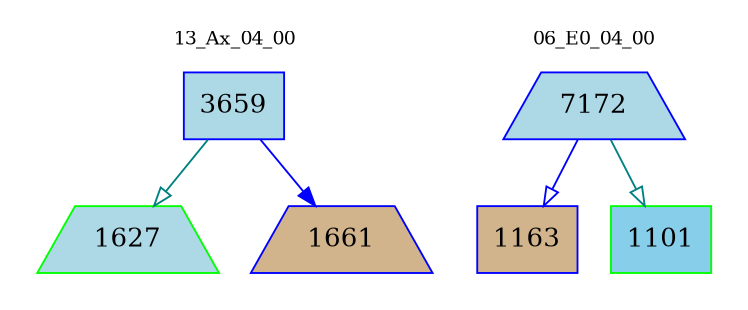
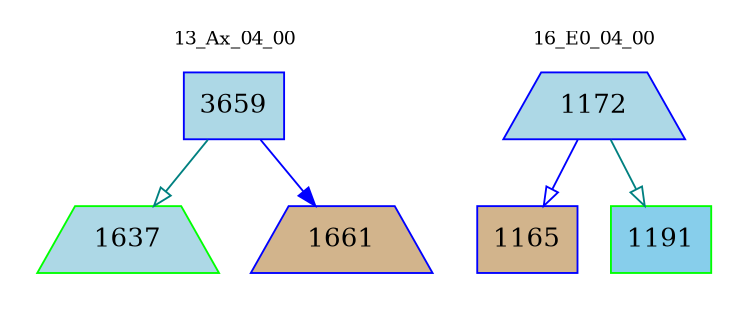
  digraph {
    node [color=blue fillcolor=lightblue shape=box style=filled]
    edge [arrowhead=onormal color=teal]
    n1 [label=3659]
-   n2 [color=green label=1627 shape=trapezium]
+   n2 [color=green label=1637 shape=trapezium]
    n3 [fillcolor=tan label=1661 shape=trapezium]
-   n4 [label=7172 shape=trapezium]
-   n5 [fillcolor=tan label=1163]
-   n6 [color=green fillcolor=skyblue label=1101]
+   n4 [label=1172 shape=trapezium]
+   n5 [fillcolor=tan label=1165]
+   n6 [color=green fillcolor=skyblue label=1191]
    subgraph cluster_1 {
      color=white
      fontsize=10
      label="13_Ax_04_00"
      n1
      n2
      n3
    }
    subgraph cluster_2 {
      color=white
      fontsize=10
-     label="06_E0_04_00"
+     label="16_E0_04_00"
      n4
      n5
      n6
    }
    n1 -> n2
    n1 -> n3 [arrowhead=normal color=blue]
    n4 -> n5 [color=blue]
    n4 -> n6
  }
